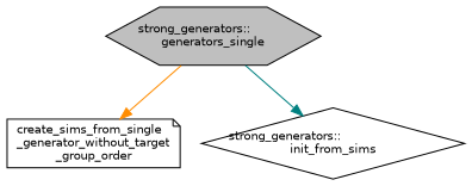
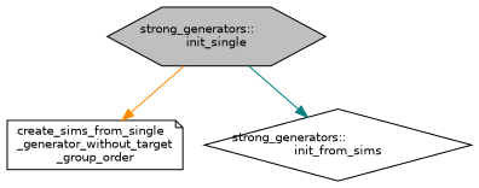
  digraph {
    rankdir=TB
    node [color=black fillcolor=white fontname=Helvetica fontsize=10 style=filled]
    edge [fontname=Helvetica fontsize=10 labelfontname=Helvetica labelfontsize=10 style=solid]
-   n1 [fillcolor=grey75 fontcolor=black height=0.2 label="strong_generators::\lgenerators_single" shape=hexagon width=0.4]
+   n1 [fillcolor=grey75 fontcolor=black height=0.2 label="strong_generators::\linit_single" shape=hexagon width=0.4]
    n2 [height=0.2 label="create_sims_from_single\l_generator_without_target\l_group_order" shape=note width=0.4]
    n3 [height=0.2 label="strong_generators::\linit_from_sims" shape=diamond width=0.4]
    n1 -> n2 [color=darkorange]
    n1 -> n3 [color=teal]
  }
